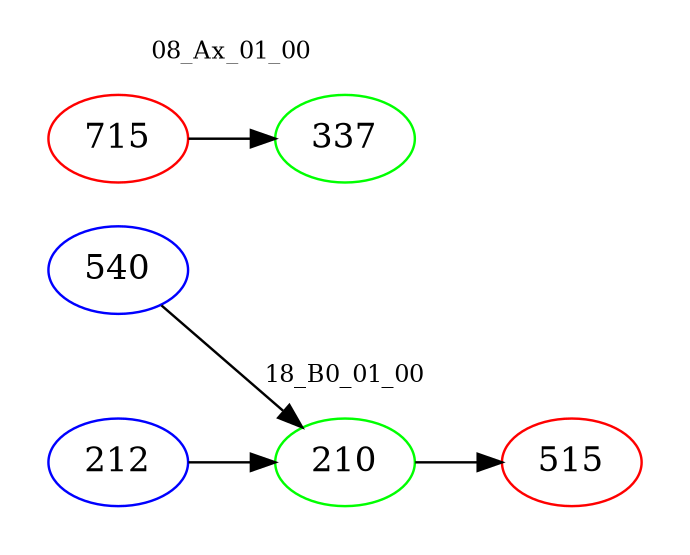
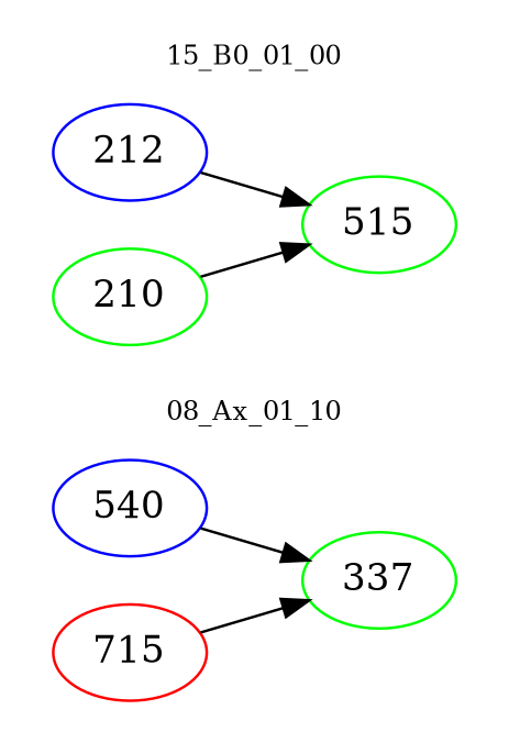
  digraph {
    rankdir=LR
    node [color=blue]
    edge [color=black]
    n1 [label=540]
    n2 [color=green label=337]
    n3 [color=red label=715]
    n4 [label=212]
    n5 [color=green label=210]
-   n6 [color=red label=515]
+   n6 [color=green label=515]
    subgraph cluster_1 {
      color=white
      fontsize=10
-     label="08_Ax_01_00"
+     label="08_Ax_01_10"
      n1
      n2
      n3
    }
    subgraph cluster_2 {
      color=white
      fontsize=10
-     label="18_B0_01_00"
+     label="15_B0_01_00"
      n4
      n5
      n6
    }
-   n1 -> n5
+   n1 -> n2
    n3 -> n2
-   n4 -> n5
+   n4 -> n6
    n5 -> n6
  }
